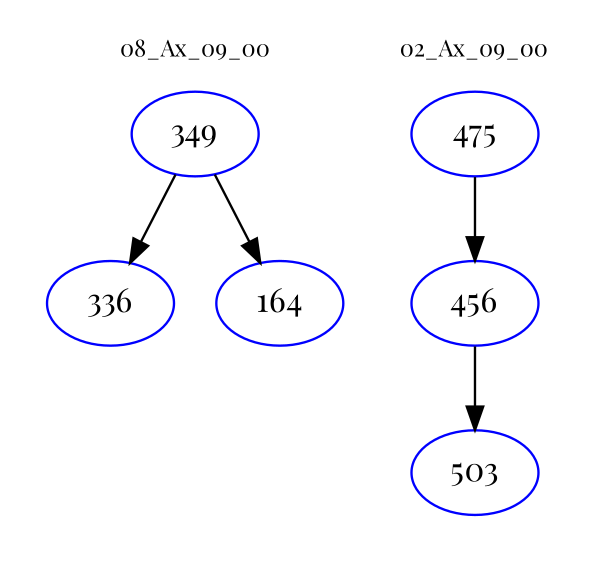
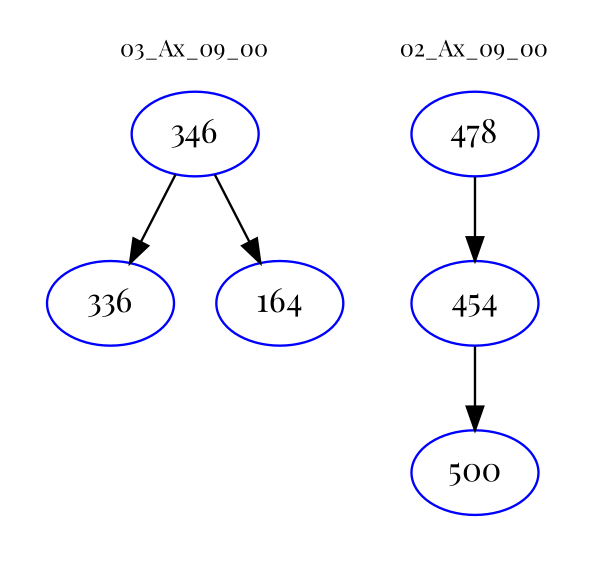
  digraph {
    fontname="Playfair Display"
    node [color=blue fontname="Playfair Display"]
    edge [color=black fontname="Playfair Display"]
-   n1 [label=349]
+   n1 [label=346]
    n2 [label=336]
    n3 [label=164]
-   n4 [label=475]
-   n5 [label=456]
-   n6 [label=503]
+   n4 [label=478]
+   n5 [label=454]
+   n6 [label=500]
    subgraph cluster_1 {
      color=white
      fontsize=10
-     label="08_Ax_09_00"
+     label="03_Ax_09_00"
      n1
      n2
      n3
    }
    subgraph cluster_2 {
      color=white
      fontsize=10
      label="02_Ax_09_00"
      n4
      n5
      n6
    }
    n1 -> n2
    n1 -> n3
    n4 -> n5
    n5 -> n6
  }
